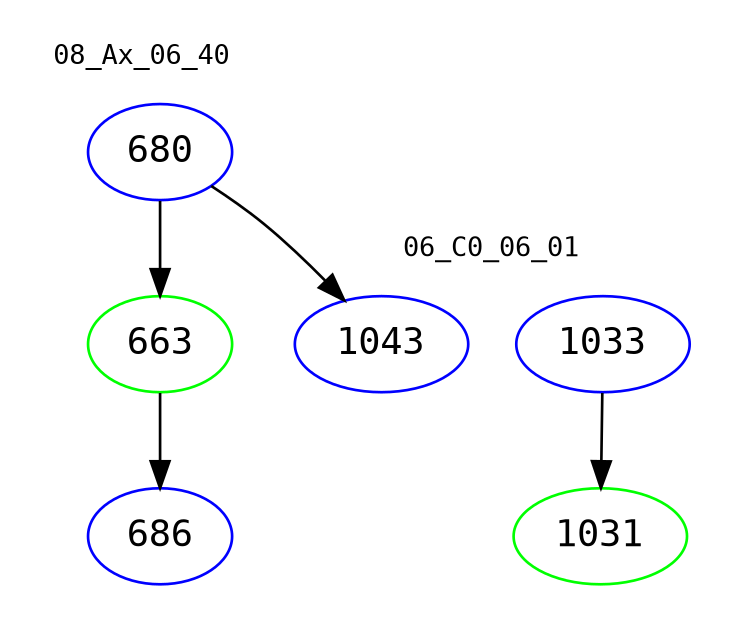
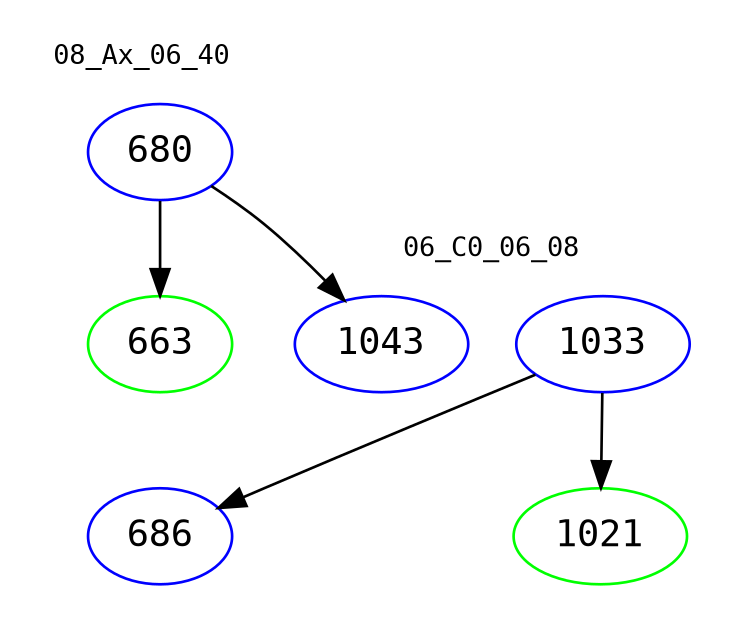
  digraph {
    fontname="DejaVu Sans Mono"
    node [color=blue fontname="DejaVu Sans Mono"]
    edge [color=black fontname="DejaVu Sans Mono"]
    n1 [label=680]
    n2 [color=green label=663]
    n3 [label=686]
    n4 [label=1033]
-   n5 [color=green label=1031]
+   n5 [color=green label=1021]
    n6 [label=1043]
    subgraph cluster_1 {
      color=white
      fontsize=10
      label="08_Ax_06_40"
      n1
      n2
      n3
    }
    subgraph cluster_2 {
      color=white
      fontsize=10
-     label="06_C0_06_01"
+     label="06_C0_06_08"
      n4
      n5
      n6
    }
    n1 -> n2
    n1 -> n6
-   n2 -> n3
+   n4 -> n3
    n4 -> n5
  }
